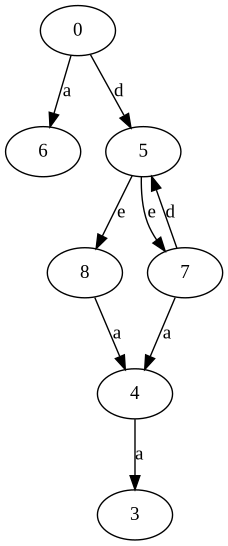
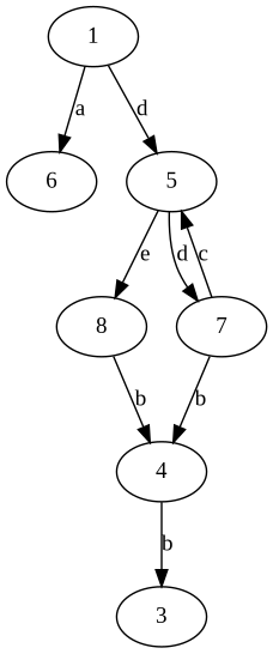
  strict digraph {
    fontname="Liberation Serif"
    node [fontname="Liberation Serif"]
    edge [fontname="Liberation Serif"]
    n1 [label=6]
-   0
+   0 [label=1]
    5
    8
    7
    4
    3
    0 -> n1 [label=a]
    0 -> 5 [label=d]
    5 -> 8 [label=e]
-   5 -> 7 [label=e]
-   8 -> 4 [label=a]
-   7 -> 5 [label=d]
-   7 -> 4 [label=a]
-   4 -> 3 [label=a]
+   5 -> 7 [label=d]
+   8 -> 4 [label=b]
+   7 -> 5 [label=c]
+   7 -> 4 [label=b]
+   4 -> 3 [label=b]
  }
